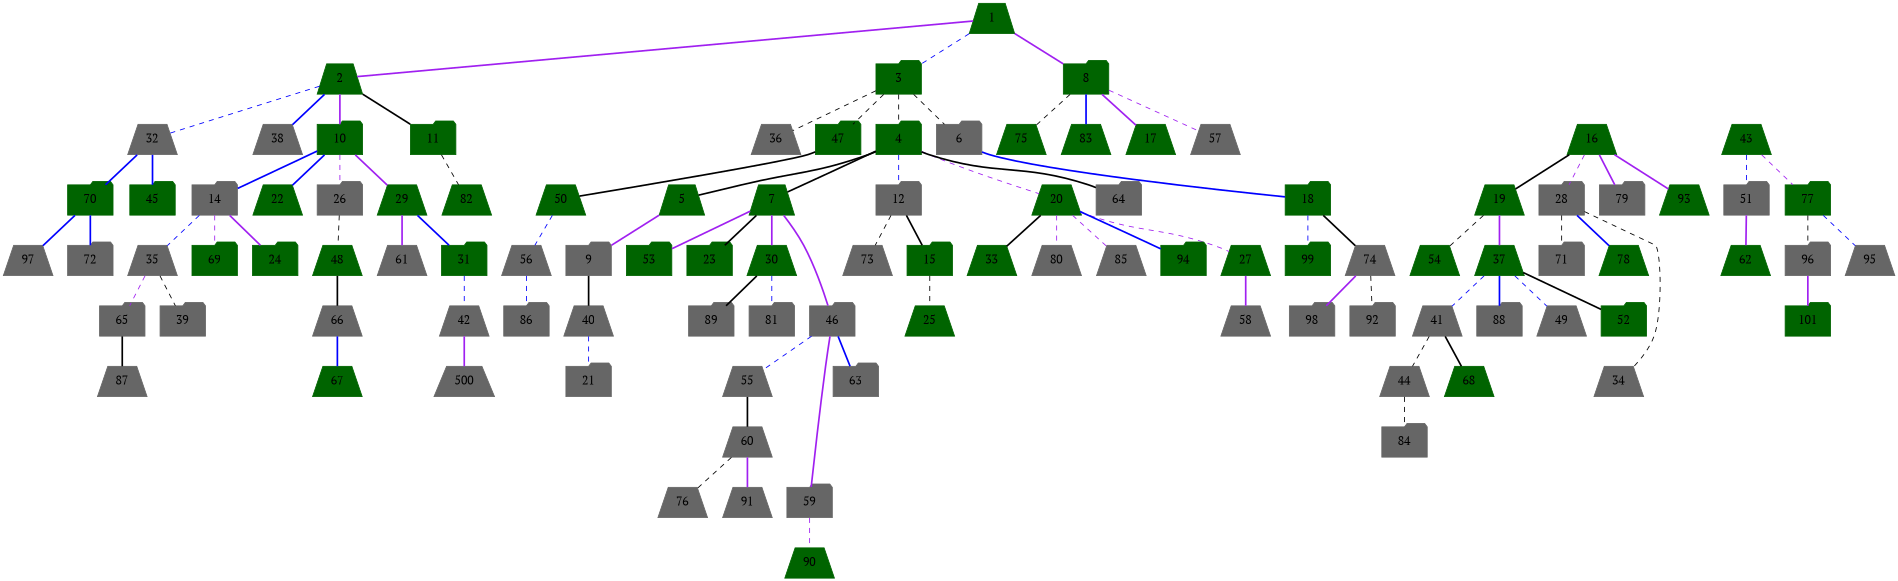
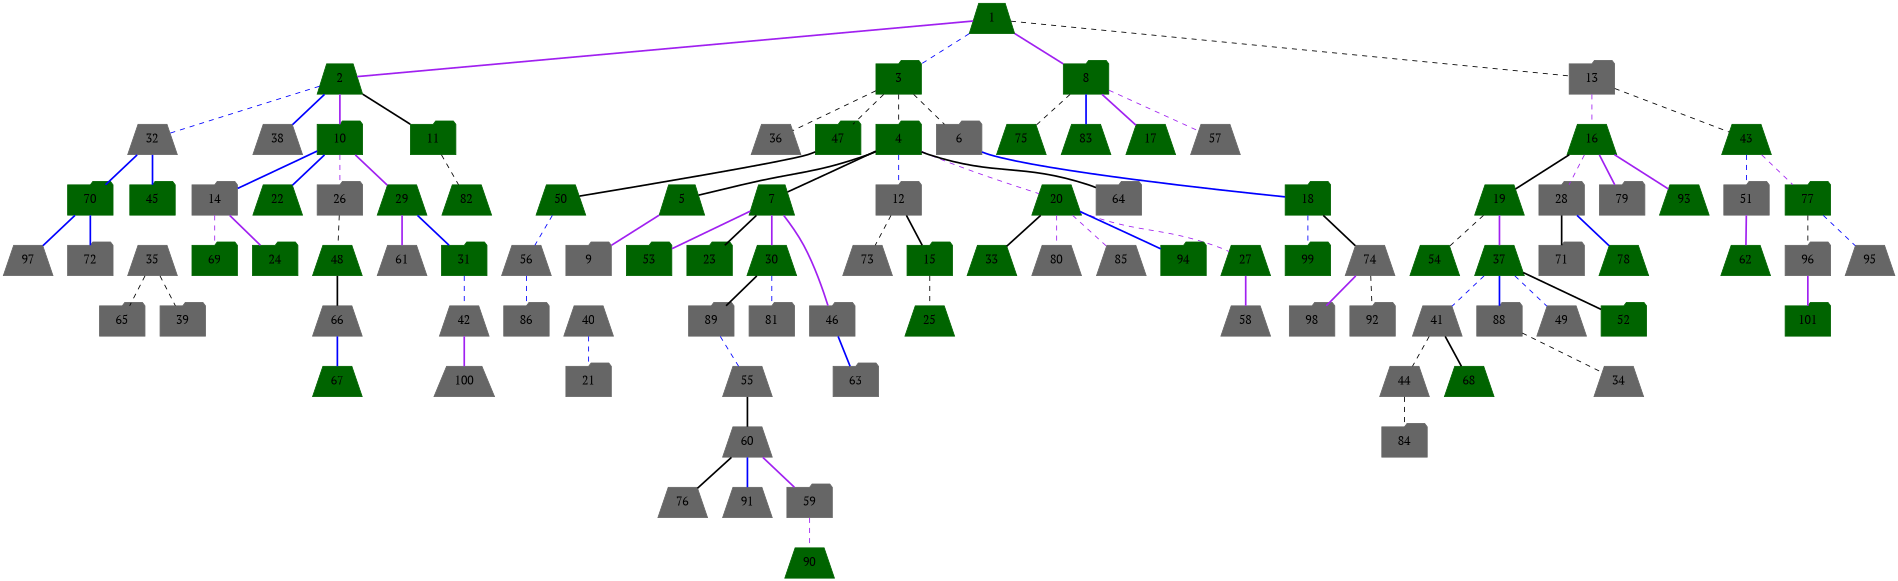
  graph {
    fontname="PT Serif"
    node [color=gray40 fontname="PT Serif" shape=trapezium style=filled]
    edge [color=black fontname="PT Serif" style=bold]
    1 [color=darkgreen]
    2 [color=darkgreen]
    3 [color=darkgreen shape=folder]
    8 [color=darkgreen shape=folder]
+   13 [shape=folder]
    10 [color=darkgreen shape=folder]
    11 [color=darkgreen shape=folder]
    32
    38
    4 [color=darkgreen shape=folder]
    6 [shape=folder]
    36
    47 [color=darkgreen shape=folder]
    17 [color=darkgreen]
    57
    75 [color=darkgreen]
    83 [color=darkgreen]
    16 [color=darkgreen]
    43 [color=darkgreen]
    14 [shape=folder]
    22 [color=darkgreen]
    26 [shape=folder]
    29 [color=darkgreen]
    82 [color=darkgreen]
    45 [color=darkgreen shape=folder]
    70 [color=darkgreen shape=folder]
    5 [color=darkgreen]
    7 [color=darkgreen]
    12 [shape=folder]
    20 [color=darkgreen]
    64 [shape=folder]
    18 [color=darkgreen shape=folder]
    50 [color=darkgreen]
    9 [shape=folder]
    23 [color=darkgreen shape=folder]
    30 [color=darkgreen]
    46 [shape=folder]
    53 [color=darkgreen shape=folder]
    15 [color=darkgreen shape=folder]
    73
    27 [color=darkgreen]
    33 [color=darkgreen]
    80
    85
    94 [color=darkgreen shape=folder]
    40
    74
    99 [color=darkgreen shape=folder]
    81 [shape=folder]
    89 [shape=folder]
    55
    59 [shape=folder]
    63 [shape=folder]
    21 [shape=folder]
    24 [color=darkgreen shape=folder]
    35
    69 [color=darkgreen shape=folder]
    48 [color=darkgreen]
    31 [color=darkgreen shape=folder]
    61
    25 [color=darkgreen]
    19 [color=darkgreen]
    28 [shape=folder]
    79 [shape=folder]
    93 [color=darkgreen]
    51 [shape=folder]
    77 [color=darkgreen shape=folder]
    39 [shape=folder]
    65 [shape=folder]
    37 [color=darkgreen]
    54 [color=darkgreen]
    34
    71 [shape=folder]
    78 [color=darkgreen]
    92 [shape=folder]
    98 [shape=folder]
    41
    49
    52 [color=darkgreen shape=folder]
    88 [shape=folder]
    58
    66
    42
-   100 [label=500]
+   100
    72 [shape=folder]
    97
-   87
    44
    68 [color=darkgreen]
    84 [shape=folder]
    62 [color=darkgreen]
    95
    96 [shape=folder]
    60
    90 [color=darkgreen]
    56
    67 [color=darkgreen]
    86 [shape=folder]
    76
    91
    101 [color=darkgreen shape=folder]
    1 -- 2 [color=purple]
    1 -- 3 [color=blue style=dashed]
    1 -- 8 [color=purple]
+   1 -- 13 [style=dashed]
    2 -- 10 [color=purple]
    2 -- 11
    2 -- 32 [color=blue style=dashed]
    2 -- 38 [color=blue]
    3 -- 4 [style=dashed]
    3 -- 6 [style=dashed]
    3 -- 36 [style=dashed]
    3 -- 47 [style=dashed]
    8 -- 17 [color=purple]
    8 -- 57 [color=purple style=dashed]
    8 -- 75 [style=dashed]
    8 -- 83 [color=blue]
+   13 -- 16 [color=purple style=dashed]
+   13 -- 43 [style=dashed]
    10 -- 14 [color=blue]
    10 -- 22 [color=blue]
    10 -- 26 [color=purple style=dashed]
    10 -- 29 [color=purple]
    11 -- 82 [style=dashed]
    32 -- 45 [color=blue]
    32 -- 70 [color=blue]
    4 -- 5
    4 -- 7
    4 -- 12 [color=blue style=dashed]
    4 -- 20 [color=purple style=dashed]
    4 -- 64
    6 -- 18 [color=blue]
    47 -- 50
    16 -- 19
    16 -- 28 [color=purple style=dashed]
    16 -- 79 [color=purple]
    16 -- 93 [color=purple]
    43 -- 51 [color=blue style=dashed]
    43 -- 77 [color=purple style=dashed]
    14 -- 24 [color=purple]
-   14 -- 35 [color=blue style=dashed]
    14 -- 69 [color=purple style=dashed]
    26 -- 48 [style=dashed]
    29 -- 31 [color=blue]
    29 -- 61 [color=purple]
    70 -- 72 [color=blue]
    70 -- 97 [color=blue]
    5 -- 9 [color=purple]
    7 -- 23
    7 -- 30 [color=purple]
    7 -- 46 [color=purple]
    7 -- 53 [color=purple]
    12 -- 15
    12 -- 73 [style=dashed]
    20 -- 27 [color=purple style=dashed]
    20 -- 33
    20 -- 80 [color=purple style=dashed]
    20 -- 85 [color=purple style=dashed]
    20 -- 94 [color=blue]
    18 -- 74
    18 -- 99 [color=blue style=dashed]
    50 -- 56 [color=blue style=dashed]
-   9 -- 40
    30 -- 81 [color=blue style=dashed]
    30 -- 89
-   46 -- 55 [color=blue style=dashed]
-   46 -- 59 [color=purple]
+   89 -- 55 [color=blue style=dashed]
+   60 -- 59 [color=purple]
    46 -- 63 [color=blue]
    15 -- 25 [style=dashed]
    27 -- 58 [color=purple]
    40 -- 21 [color=blue style=dashed]
    74 -- 92 [style=dashed]
    74 -- 98 [color=purple]
    55 -- 60
    59 -- 90 [color=purple style=dashed]
    35 -- 39 [style=dashed]
-   35 -- 65 [color=purple style=dashed]
+   35 -- 65 [style=dashed]
    48 -- 66
    31 -- 42 [color=blue style=dashed]
    19 -- 37 [color=purple]
    19 -- 54 [style=dashed]
-   28 -- 34 [style=dashed]
-   28 -- 71 [style=dashed]
+   88 -- 34 [style=dashed]
+   28 -- 71
    28 -- 78 [color=blue]
    51 -- 62 [color=purple]
    77 -- 95 [color=blue style=dashed]
    77 -- 96 [style=dashed]
-   65 -- 87
    37 -- 41 [color=blue style=dashed]
    37 -- 49 [color=blue style=dashed]
    37 -- 52
    37 -- 88 [color=blue]
    41 -- 44 [style=dashed]
    41 -- 68
    66 -- 67 [color=blue]
    42 -- 100 [color=purple]
    44 -- 84 [style=dashed]
    96 -- 101 [color=purple]
-   60 -- 76 [style=dashed]
-   60 -- 91 [color=purple]
+   60 -- 76
+   60 -- 91 [color=blue]
    56 -- 86 [color=blue style=dashed]
  }
